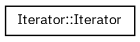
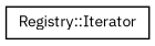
  digraph {
    rankdir=LR
    fontname="IBM Plex Sans"
-   n1 [color=black fillcolor=white fontname="IBM Plex Sans" fontsize=10 height=0.2 label="Iterator::Iterator" shape=record style=filled width=0.4]
+   n1 [color=black fillcolor=white fontname="IBM Plex Sans" fontsize=10 height=0.2 label="Registry::Iterator" shape=record style=filled width=0.4]
  }
